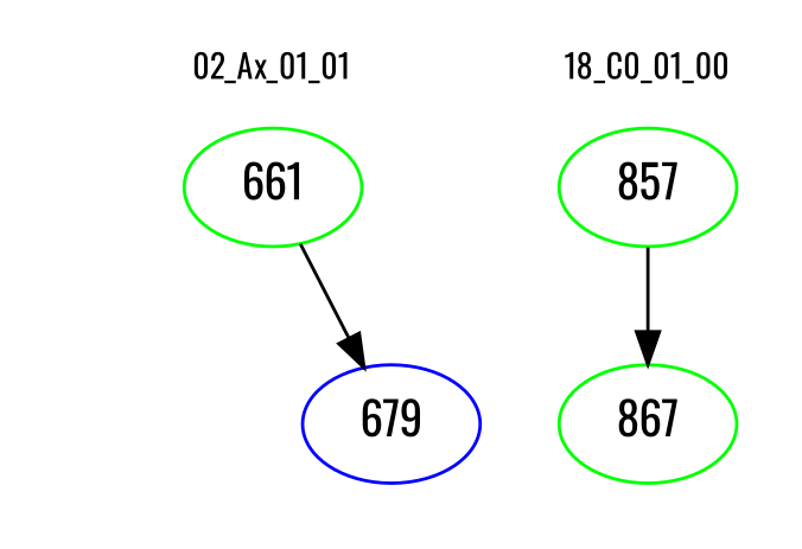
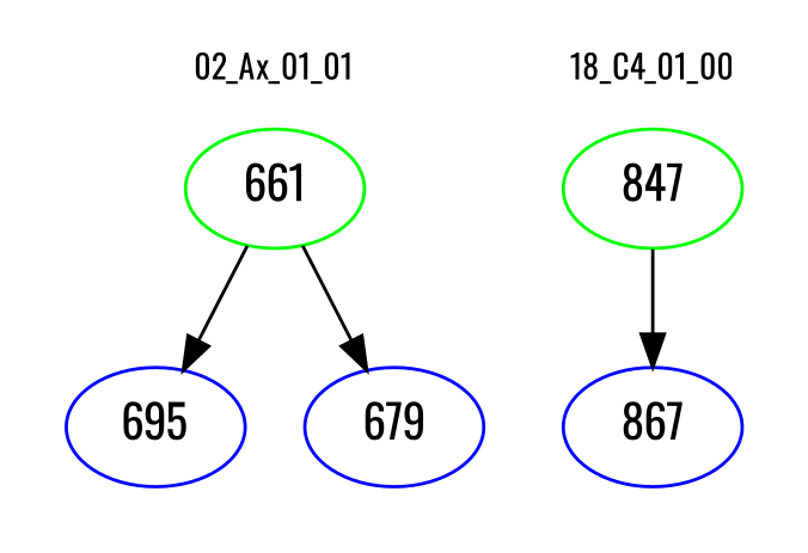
  digraph {
    fontname=Oswald
    node [color=green fontname=Oswald]
    edge [color=black fontname=Oswald]
    n1 [label=661]
+   n2 [color=blue label=695]
    n3 [color=blue label=679]
-   n4 [label=857]
-   n5 [label=867]
+   n4 [label=847]
+   n5 [color=blue label=867]
    subgraph cluster_1 {
      color=white
      fontsize=10
      label="02_Ax_01_01"
      n1
+     n2
      n3
    }
    subgraph cluster_2 {
      color=white
      fontsize=10
-     label="18_C0_01_00"
+     label="18_C4_01_00"
      n4
      n5
    }
+   n1 -> n2
    n1 -> n3
    n4 -> n5
  }
